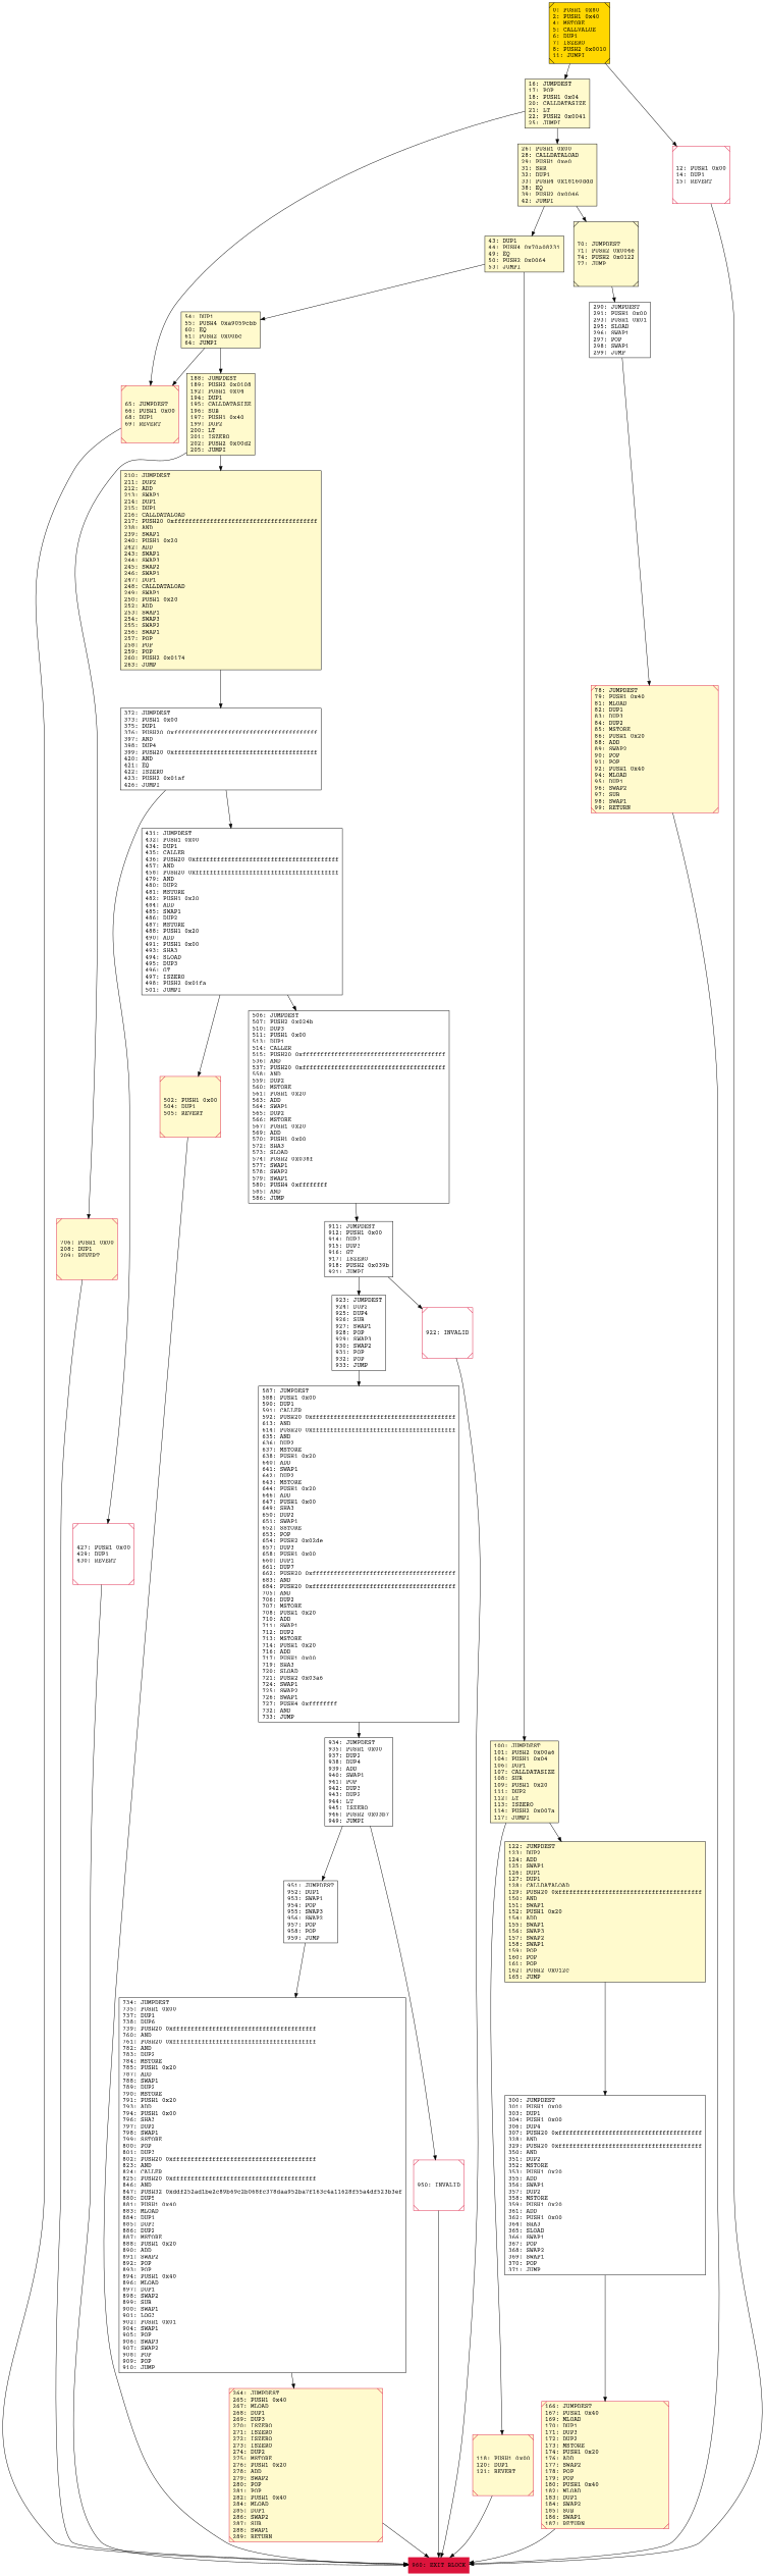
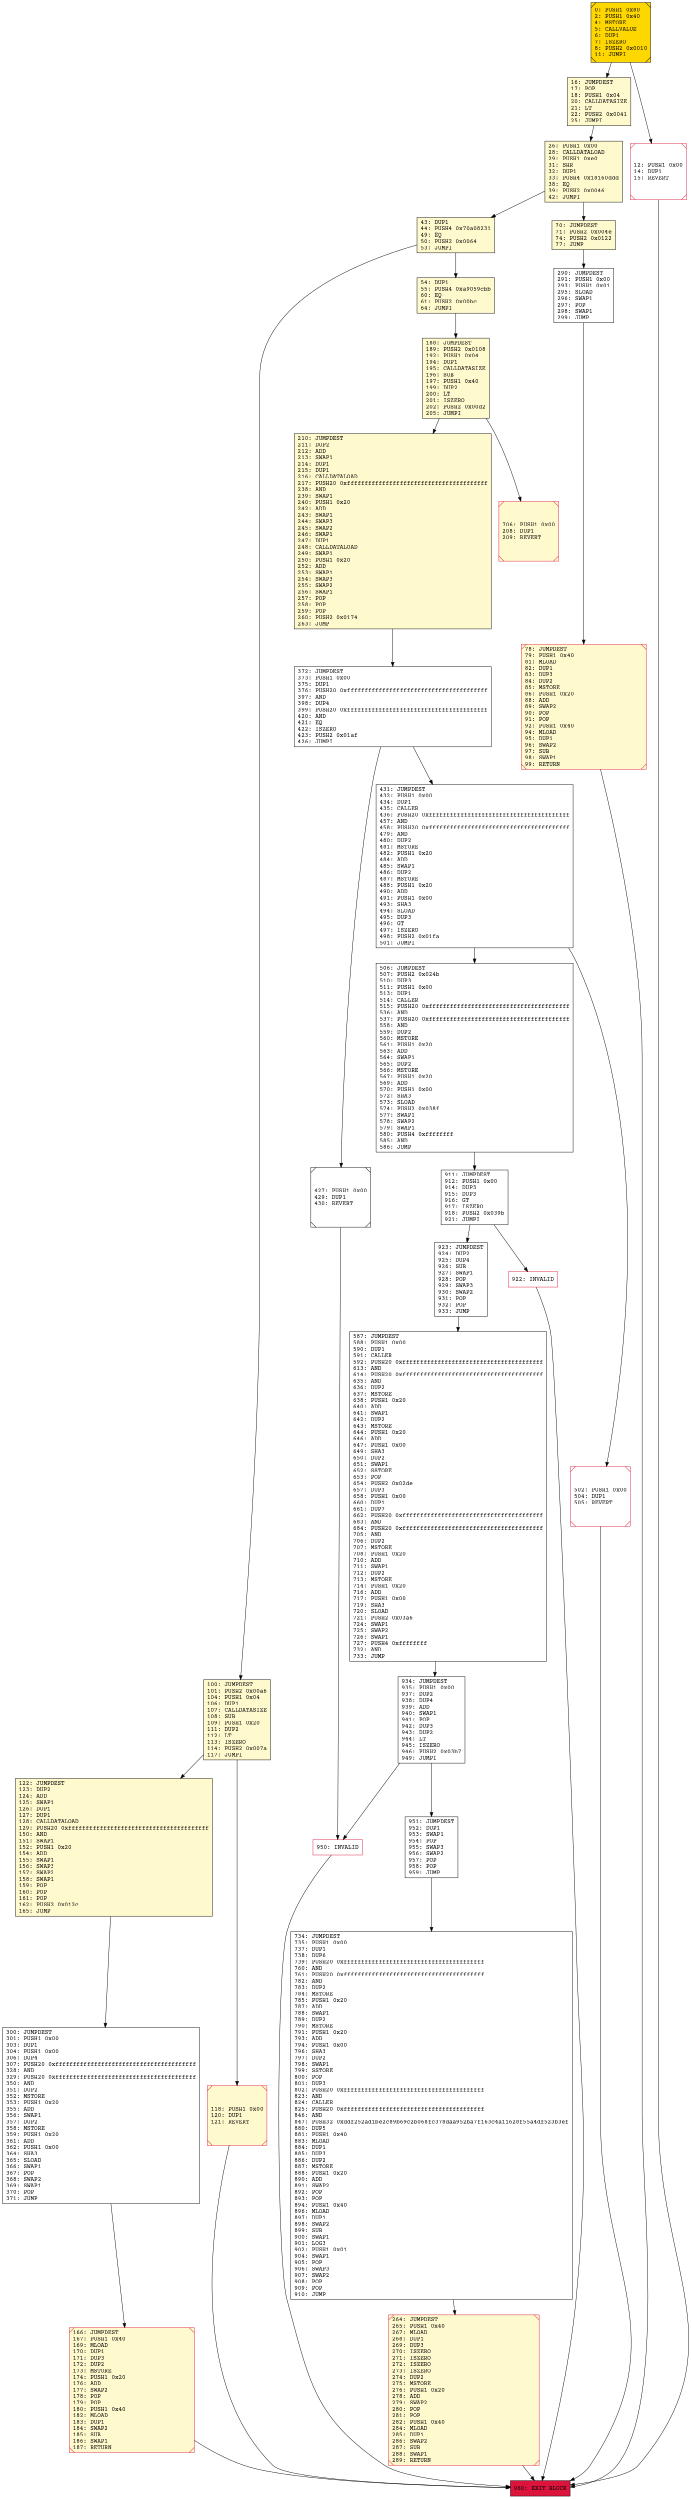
  digraph {
    fontname="Courier Prime"
    rankdir=UD
    node [color=black fillcolor=white fontcolor=black fontname="Courier Prime" shape=box style=filled]
    edge [fontname="Courier Prime"]
-   n1 [color=crimson fillcolor=crimson label="960: EXIT BLOCK\l"]
+   n1 [fillcolor=crimson label="960: EXIT BLOCK\l"]
    n2 [fillcolor=lemonchiffon label="26: PUSH1 0x00\l28: CALLDATALOAD\l29: PUSH1 0xe0\l31: SHR\l32: DUP1\l33: PUSH4 0x18160ddd\l38: EQ\l39: PUSH2 0x0046\l42: JUMPI\l"]
    n3 [fillcolor=lemonchiffon label="43: DUP1\l44: PUSH4 0x70a08231\l49: EQ\l50: PUSH2 0x0064\l53: JUMPI\l"]
-   n4 [fillcolor=lemonchiffon label="70: JUMPDEST\l71: PUSH2 0x004e\l74: PUSH2 0x0122\l77: JUMP\l" shape=Msquare]
+   n4 [fillcolor=lemonchiffon label="70: JUMPDEST\l71: PUSH2 0x004e\l74: PUSH2 0x0122\l77: JUMP\l"]
    n5 [fillcolor=lemonchiffon label="100: JUMPDEST\l101: PUSH2 0x00a6\l104: PUSH1 0x04\l106: DUP1\l107: CALLDATASIZE\l108: SUB\l109: PUSH1 0x20\l111: DUP2\l112: LT\l113: ISZERO\l114: PUSH2 0x007a\l117: JUMPI\l"]
    n6 [fillcolor=lemonchiffon label="54: DUP1\l55: PUSH4 0xa9059cbb\l60: EQ\l61: PUSH2 0x00bc\l64: JUMPI\l"]
    n7 [label="290: JUMPDEST\l291: PUSH1 0x00\l293: PUSH1 0x01\l295: SLOAD\l296: SWAP1\l297: POP\l298: SWAP1\l299: JUMP\l"]
    n8 [label="734: JUMPDEST\l735: PUSH1 0x00\l737: DUP1\l738: DUP6\l739: PUSH20 0xffffffffffffffffffffffffffffffffffffffff\l760: AND\l761: PUSH20 0xffffffffffffffffffffffffffffffffffffffff\l782: AND\l783: DUP2\l784: MSTORE\l785: PUSH1 0x20\l787: ADD\l788: SWAP1\l789: DUP2\l790: MSTORE\l791: PUSH1 0x20\l793: ADD\l794: PUSH1 0x00\l796: SHA3\l797: DUP2\l798: SWAP1\l799: SSTORE\l800: POP\l801: DUP3\l802: PUSH20 0xffffffffffffffffffffffffffffffffffffffff\l823: AND\l824: CALLER\l825: PUSH20 0xffffffffffffffffffffffffffffffffffffffff\l846: AND\l847: PUSH32 0xddf252ad1be2c89b69c2b068fc378daa952ba7f163c4a11628f55a4df523b3ef\l880: DUP5\l881: PUSH1 0x40\l883: MLOAD\l884: DUP1\l885: DUP3\l886: DUP2\l887: MSTORE\l888: PUSH1 0x20\l890: ADD\l891: SWAP2\l892: POP\l893: POP\l894: PUSH1 0x40\l896: MLOAD\l897: DUP1\l898: SWAP2\l899: SUB\l900: SWAP1\l901: LOG3\l902: PUSH1 0x01\l904: SWAP1\l905: POP\l906: SWAP3\l907: SWAP2\l908: POP\l909: POP\l910: JUMP\l"]
    n9 [color=crimson fillcolor=lemonchiffon label="264: JUMPDEST\l265: PUSH1 0x40\l267: MLOAD\l268: DUP1\l269: DUP3\l270: ISZERO\l271: ISZERO\l272: ISZERO\l273: ISZERO\l274: DUP2\l275: MSTORE\l276: PUSH1 0x20\l278: ADD\l279: SWAP2\l280: POP\l281: POP\l282: PUSH1 0x40\l284: MLOAD\l285: DUP1\l286: SWAP2\l287: SUB\l288: SWAP1\l289: RETURN\l" shape=Msquare]
    n10 [fillcolor=lemonchiffon label="122: JUMPDEST\l123: DUP2\l124: ADD\l125: SWAP1\l126: DUP1\l127: DUP1\l128: CALLDATALOAD\l129: PUSH20 0xffffffffffffffffffffffffffffffffffffffff\l150: AND\l151: SWAP1\l152: PUSH1 0x20\l154: ADD\l155: SWAP1\l156: SWAP3\l157: SWAP2\l158: SWAP1\l159: POP\l160: POP\l161: POP\l162: PUSH2 0x012c\l165: JUMP\l"]
    n11 [label="300: JUMPDEST\l301: PUSH1 0x00\l303: DUP1\l304: PUSH1 0x00\l306: DUP4\l307: PUSH20 0xffffffffffffffffffffffffffffffffffffffff\l328: AND\l329: PUSH20 0xffffffffffffffffffffffffffffffffffffffff\l350: AND\l351: DUP2\l352: MSTORE\l353: PUSH1 0x20\l355: ADD\l356: SWAP1\l357: DUP2\l358: MSTORE\l359: PUSH1 0x20\l361: ADD\l362: PUSH1 0x00\l364: SHA3\l365: SLOAD\l366: SWAP1\l367: POP\l368: SWAP2\l369: SWAP1\l370: POP\l371: JUMP\l"]
    n12 [color=crimson fillcolor=lemonchiffon label="166: JUMPDEST\l167: PUSH1 0x40\l169: MLOAD\l170: DUP1\l171: DUP3\l172: DUP2\l173: MSTORE\l174: PUSH1 0x20\l176: ADD\l177: SWAP2\l178: POP\l179: POP\l180: PUSH1 0x40\l182: MLOAD\l183: DUP1\l184: SWAP2\l185: SUB\l186: SWAP1\l187: RETURN\l" shape=Msquare]
-   n13 [color=crimson fillcolor=lemonchiffon label="65: JUMPDEST\l66: PUSH1 0x00\l68: DUP1\l69: REVERT\l" shape=Msquare]
    n14 [label="934: JUMPDEST\l935: PUSH1 0x00\l937: DUP2\l938: DUP4\l939: ADD\l940: SWAP1\l941: POP\l942: DUP3\l943: DUP2\l944: LT\l945: ISZERO\l946: PUSH2 0x03b7\l949: JUMPI\l"]
-   n15 [color=crimson label="950: INVALID\l" shape=Msquare]
+   n15 [color=crimson label="950: INVALID\l"]
    n16 [label="951: JUMPDEST\l952: DUP1\l953: SWAP1\l954: POP\l955: SWAP3\l956: SWAP2\l957: POP\l958: POP\l959: JUMP\l"]
-   n17 [color=crimson label="427: PUSH1 0x00\l429: DUP1\l430: REVERT\l" shape=Msquare]
+   n17 [label="427: PUSH1 0x00\l429: DUP1\l430: REVERT\l" shape=Msquare]
    n18 [fillcolor=lemonchiffon label="16: JUMPDEST\l17: POP\l18: PUSH1 0x04\l20: CALLDATASIZE\l21: LT\l22: PUSH2 0x0041\l25: JUMPI\l"]
    n19 [label="372: JUMPDEST\l373: PUSH1 0x00\l375: DUP1\l376: PUSH20 0xffffffffffffffffffffffffffffffffffffffff\l397: AND\l398: DUP4\l399: PUSH20 0xffffffffffffffffffffffffffffffffffffffff\l420: AND\l421: EQ\l422: ISZERO\l423: PUSH2 0x01af\l426: JUMPI\l"]
    n20 [label="431: JUMPDEST\l432: PUSH1 0x00\l434: DUP1\l435: CALLER\l436: PUSH20 0xffffffffffffffffffffffffffffffffffffffff\l457: AND\l458: PUSH20 0xffffffffffffffffffffffffffffffffffffffff\l479: AND\l480: DUP2\l481: MSTORE\l482: PUSH1 0x20\l484: ADD\l485: SWAP1\l486: DUP2\l487: MSTORE\l488: PUSH1 0x20\l490: ADD\l491: PUSH1 0x00\l493: SHA3\l494: SLOAD\l495: DUP3\l496: GT\l497: ISZERO\l498: PUSH2 0x01fa\l501: JUMPI\l"]
    n21 [label="506: JUMPDEST\l507: PUSH2 0x024b\l510: DUP3\l511: PUSH1 0x00\l513: DUP1\l514: CALLER\l515: PUSH20 0xffffffffffffffffffffffffffffffffffffffff\l536: AND\l537: PUSH20 0xffffffffffffffffffffffffffffffffffffffff\l558: AND\l559: DUP2\l560: MSTORE\l561: PUSH1 0x20\l563: ADD\l564: SWAP1\l565: DUP2\l566: MSTORE\l567: PUSH1 0x20\l569: ADD\l570: PUSH1 0x00\l572: SHA3\l573: SLOAD\l574: PUSH2 0x038f\l577: SWAP1\l578: SWAP2\l579: SWAP1\l580: PUSH4 0xffffffff\l585: AND\l586: JUMP\l"]
-   n22 [color=crimson fillcolor=lemonchiffon label="502: PUSH1 0x00\l504: DUP1\l505: REVERT\l" shape=Msquare]
+   n22 [color=crimson label="502: PUSH1 0x00\l504: DUP1\l505: REVERT\l" shape=Msquare]
    n23 [label="911: JUMPDEST\l912: PUSH1 0x00\l914: DUP3\l915: DUP3\l916: GT\l917: ISZERO\l918: PUSH2 0x039b\l921: JUMPI\l"]
    n24 [label="923: JUMPDEST\l924: DUP2\l925: DUP4\l926: SUB\l927: SWAP1\l928: POP\l929: SWAP3\l930: SWAP2\l931: POP\l932: POP\l933: JUMP\l"]
-   n25 [color=crimson label="922: INVALID\l" shape=Msquare]
+   n25 [color=crimson label="922: INVALID\l"]
    n26 [color=crimson fillcolor=lemonchiffon label="118: PUSH1 0x00\l120: DUP1\l121: REVERT\l" shape=Msquare]
    n27 [fillcolor=lemonchiffon label="210: JUMPDEST\l211: DUP2\l212: ADD\l213: SWAP1\l214: DUP1\l215: DUP1\l216: CALLDATALOAD\l217: PUSH20 0xffffffffffffffffffffffffffffffffffffffff\l238: AND\l239: SWAP1\l240: PUSH1 0x20\l242: ADD\l243: SWAP1\l244: SWAP3\l245: SWAP2\l246: SWAP1\l247: DUP1\l248: CALLDATALOAD\l249: SWAP1\l250: PUSH1 0x20\l252: ADD\l253: SWAP1\l254: SWAP3\l255: SWAP2\l256: SWAP1\l257: POP\l258: POP\l259: POP\l260: PUSH2 0x0174\l263: JUMP\l"]
    n28 [fillcolor=gold label="0: PUSH1 0x80\l2: PUSH1 0x40\l4: MSTORE\l5: CALLVALUE\l6: DUP1\l7: ISZERO\l8: PUSH2 0x0010\l11: JUMPI\l" shape=Msquare]
    n29 [color=crimson label="12: PUSH1 0x00\l14: DUP1\l15: REVERT\l" shape=Msquare]
    n30 [label="587: JUMPDEST\l588: PUSH1 0x00\l590: DUP1\l591: CALLER\l592: PUSH20 0xffffffffffffffffffffffffffffffffffffffff\l613: AND\l614: PUSH20 0xffffffffffffffffffffffffffffffffffffffff\l635: AND\l636: DUP2\l637: MSTORE\l638: PUSH1 0x20\l640: ADD\l641: SWAP1\l642: DUP2\l643: MSTORE\l644: PUSH1 0x20\l646: ADD\l647: PUSH1 0x00\l649: SHA3\l650: DUP2\l651: SWAP1\l652: SSTORE\l653: POP\l654: PUSH2 0x02de\l657: DUP3\l658: PUSH1 0x00\l660: DUP1\l661: DUP7\l662: PUSH20 0xffffffffffffffffffffffffffffffffffffffff\l683: AND\l684: PUSH20 0xffffffffffffffffffffffffffffffffffffffff\l705: AND\l706: DUP2\l707: MSTORE\l708: PUSH1 0x20\l710: ADD\l711: SWAP1\l712: DUP2\l713: MSTORE\l714: PUSH1 0x20\l716: ADD\l717: PUSH1 0x00\l719: SHA3\l720: SLOAD\l721: PUSH2 0x03a6\l724: SWAP1\l725: SWAP2\l726: SWAP1\l727: PUSH4 0xffffffff\l732: AND\l733: JUMP\l"]
    n31 [fillcolor=lemonchiffon label="188: JUMPDEST\l189: PUSH2 0x0108\l192: PUSH1 0x04\l194: DUP1\l195: CALLDATASIZE\l196: SUB\l197: PUSH1 0x40\l199: DUP2\l200: LT\l201: ISZERO\l202: PUSH2 0x00d2\l205: JUMPI\l"]
    n32 [color=crimson fillcolor=lemonchiffon label="706: PUSH1 0x00\l208: DUP1\l209: REVERT\l" shape=Msquare]
    n33 [color=crimson fillcolor=lemonchiffon label="78: JUMPDEST\l79: PUSH1 0x40\l81: MLOAD\l82: DUP1\l83: DUP3\l84: DUP2\l85: MSTORE\l86: PUSH1 0x20\l88: ADD\l89: SWAP2\l90: POP\l91: POP\l92: PUSH1 0x40\l94: MLOAD\l95: DUP1\l96: SWAP2\l97: SUB\l98: SWAP1\l99: RETURN\l" shape=Msquare]
    n2 -> n3
    n2 -> n4
    n3 -> n5
    n3 -> n6
    n4 -> n7
    n5 -> n10
    n5 -> n26
-   n6 -> n13
    n6 -> n31
    n7 -> n33
    n8 -> n9
    n9 -> n1
    n10 -> n11
    n11 -> n12
    n12 -> n1
-   n13 -> n1
    n14 -> n15
    n14 -> n16
    n15 -> n1
    n16 -> n8
-   n17 -> n1
+   n17 -> n15
    n18 -> n2
-   n18 -> n13
    n19 -> n17
    n19 -> n20
    n20 -> n21
    n20 -> n22
    n21 -> n23
    n22 -> n1
    n23 -> n24
    n23 -> n25
    n24 -> n30
    n25 -> n1
    n26 -> n1
    n27 -> n19
    n28 -> n18
    n28 -> n29
    n29 -> n1
    n30 -> n14
    n31 -> n27
    n31 -> n32
-   n32 -> n1
    n33 -> n1
  }
